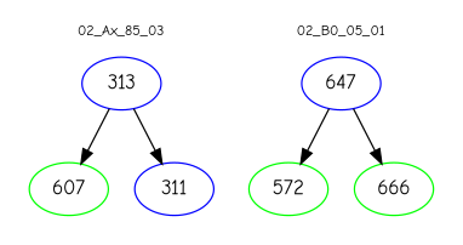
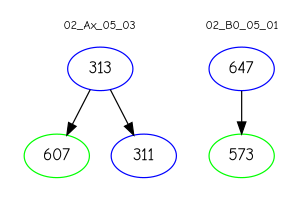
  digraph {
    fontname="Comic Neue"
    node [color=blue fontname="Comic Neue"]
    edge [color=black fontname="Comic Neue"]
    n1 [label=313]
    n2 [color=green label=607]
    n3 [label=311]
    n4 [label=647]
-   n5 [color=green label=572]
-   n6 [color=green label=666]
+   n5 [color=green label=573]
    subgraph cluster_1 {
      color=white
      fontsize=10
-     label="02_Ax_85_03"
+     label="02_Ax_05_03"
      n1
      n2
      n3
    }
    subgraph cluster_2 {
      color=white
      fontsize=10
      label="02_B0_05_01"
      n4
      n5
-     n6
    }
    n1 -> n2
    n1 -> n3
    n4 -> n5
-   n4 -> n6
  }
